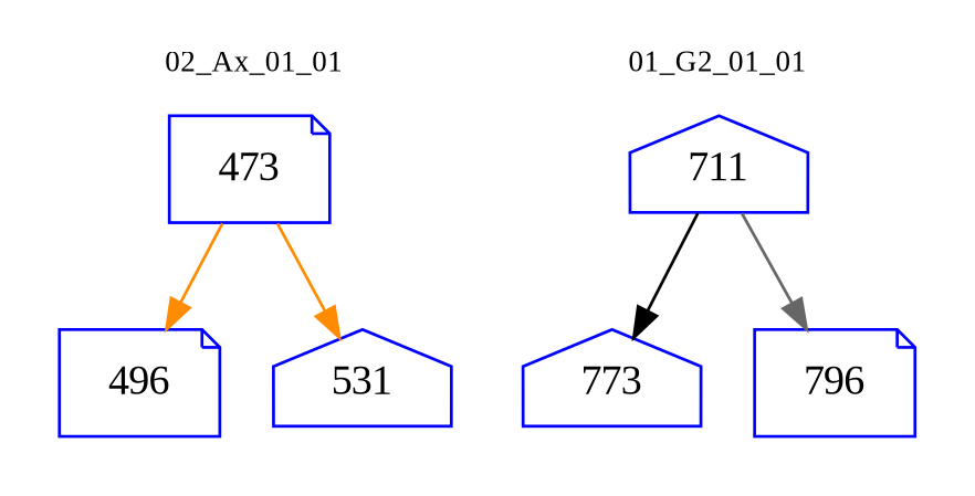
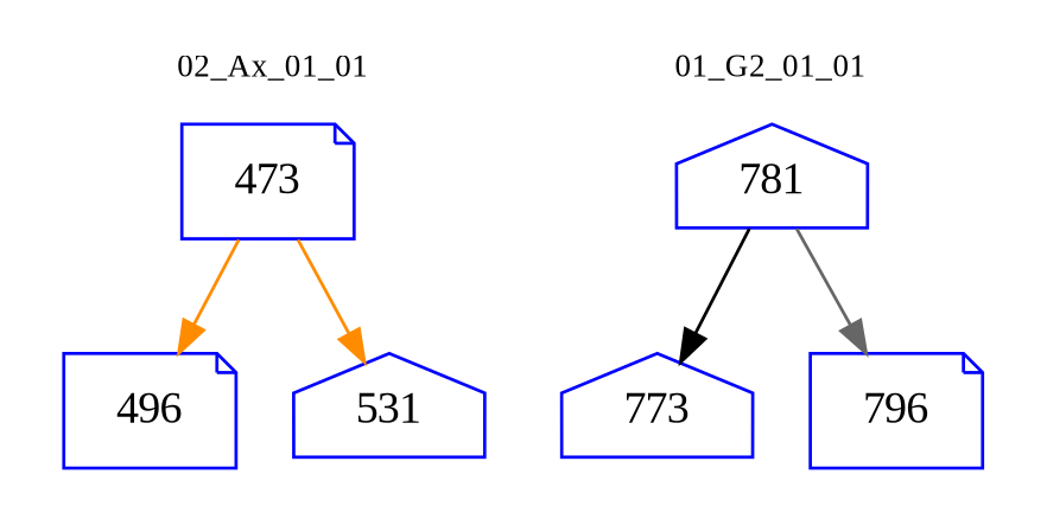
  digraph {
    fontname="Liberation Serif"
    node [color=blue fontname="Liberation Serif" shape=note]
    edge [color=darkorange fontname="Liberation Serif"]
    n1 [label=473]
    n2 [label=496]
    n3 [label=531 shape=house]
-   n4 [label=711 shape=house]
+   n4 [label=781 shape=house]
    n5 [label=773 shape=house]
    n6 [label=796]
    subgraph cluster_1 {
      color=white
      fontsize=10
      label="02_Ax_01_01"
      n1
      n2
      n3
    }
    subgraph cluster_2 {
      color=white
      fontsize=10
      label="01_G2_01_01"
      n4
      n5
      n6
    }
    n1 -> n2
    n1 -> n3
    n4 -> n5 [color=black]
    n4 -> n6 [color=gray40]
  }
